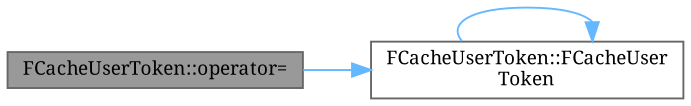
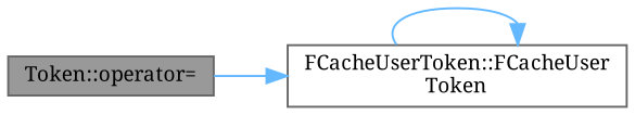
  digraph {
    rankdir=LR
    fontname="Noto Serif"
    node [fontname="Noto Serif" fontsize=10 shape=box style=filled]
    edge [color=steelblue1 fontname="Noto Serif" fontsize=10 labelfontname=Helvetica labelfontsize=10 style=solid]
-   n1 [color=gray40 fillcolor=grey60 fontcolor=black height=0.2 label="FCacheUserToken::operator=" width=0.4]
+   n1 [color=gray40 fillcolor=grey60 fontcolor=black height=0.2 label="Token::operator=" width=0.4]
    n2 [color=grey40 fillcolor=white height=0.2 label="FCacheUserToken::FCacheUser\lToken" width=0.4]
    n1 -> n2
    n2 -> n2
  }
